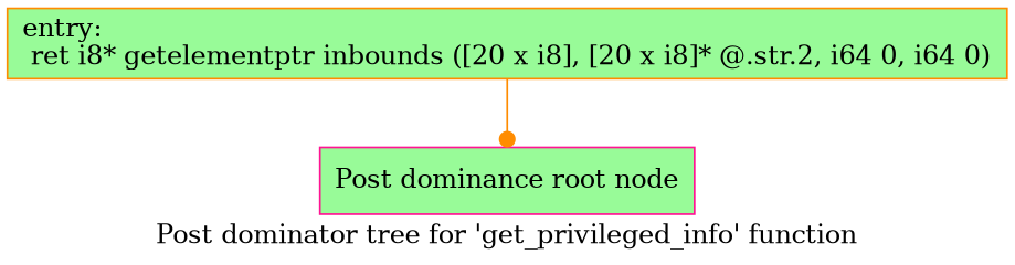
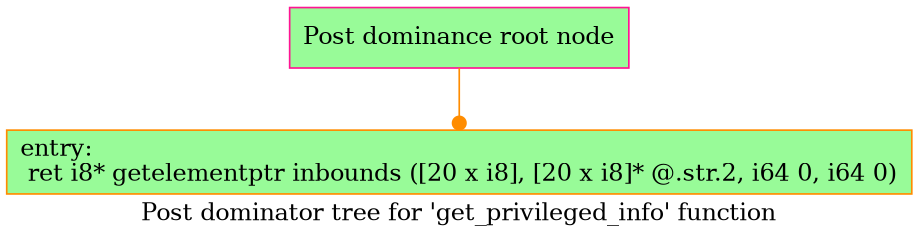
  digraph {
    label="Post dominator tree for 'get_privileged_info' function"
    node [shape=record style=filled fillcolor=palegreen]
    n1 [label="{Post dominance root node}" color=deeppink]
    n2 [label="{entry:\l  ret i8* getelementptr inbounds ([20 x i8], [20 x i8]* @.str.2, i64 0, i64 0)\l}" color=darkorange]
-   n2 -> n1 [color=darkorange style=solid arrowhead=dot]
+   n1 -> n2 [color=darkorange style=solid arrowhead=dot]
  }
